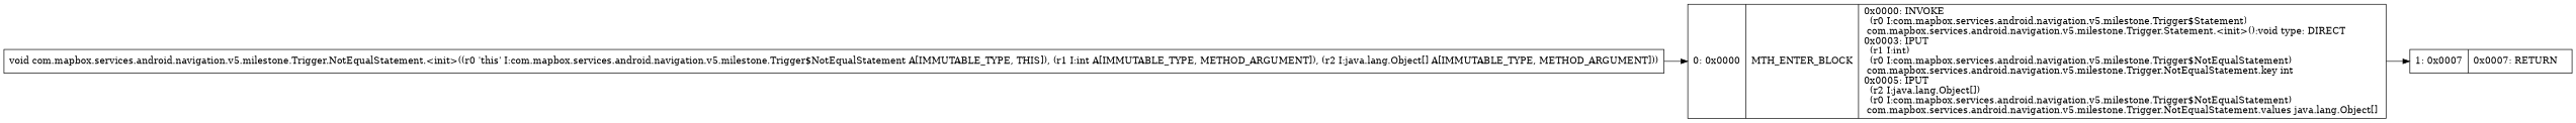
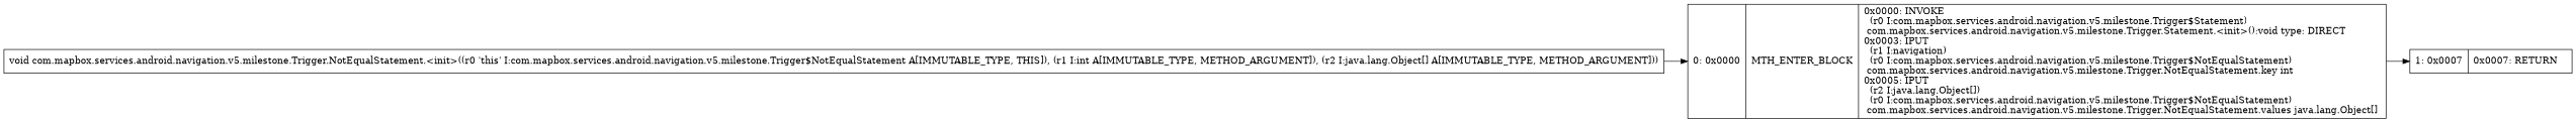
  digraph {
    rankdir=LR
    node [shape=record]
-   n1 [label="{0\:\ 0x0000|MTH_ENTER_BLOCK\l|0x0000: INVOKE  \l  (r0 I:com.mapbox.services.android.navigation.v5.milestone.Trigger$Statement)\l com.mapbox.services.android.navigation.v5.milestone.Trigger.Statement.\<init\>():void type: DIRECT \l0x0003: IPUT  \l  (r1 I:int)\l  (r0 I:com.mapbox.services.android.navigation.v5.milestone.Trigger$NotEqualStatement)\l com.mapbox.services.android.navigation.v5.milestone.Trigger.NotEqualStatement.key int \l0x0005: IPUT  \l  (r2 I:java.lang.Object[])\l  (r0 I:com.mapbox.services.android.navigation.v5.milestone.Trigger$NotEqualStatement)\l com.mapbox.services.android.navigation.v5.milestone.Trigger.NotEqualStatement.values java.lang.Object[] \l}"]
+   n1 [label="{0\:\ 0x0000|MTH_ENTER_BLOCK\l|0x0000: INVOKE  \l  (r0 I:com.mapbox.services.android.navigation.v5.milestone.Trigger$Statement)\l com.mapbox.services.android.navigation.v5.milestone.Trigger.Statement.\<init\>():void type: DIRECT \l0x0003: IPUT  \l  (r1 I:navigation)\l  (r0 I:com.mapbox.services.android.navigation.v5.milestone.Trigger$NotEqualStatement)\l com.mapbox.services.android.navigation.v5.milestone.Trigger.NotEqualStatement.key int \l0x0005: IPUT  \l  (r2 I:java.lang.Object[])\l  (r0 I:com.mapbox.services.android.navigation.v5.milestone.Trigger$NotEqualStatement)\l com.mapbox.services.android.navigation.v5.milestone.Trigger.NotEqualStatement.values java.lang.Object[] \l}"]
    n2 [label="{1\:\ 0x0007|0x0007: RETURN   \l}"]
    n3 [label="{void com.mapbox.services.android.navigation.v5.milestone.Trigger.NotEqualStatement.\<init\>((r0 'this' I:com.mapbox.services.android.navigation.v5.milestone.Trigger$NotEqualStatement A[IMMUTABLE_TYPE, THIS]), (r1 I:int A[IMMUTABLE_TYPE, METHOD_ARGUMENT]), (r2 I:java.lang.Object[] A[IMMUTABLE_TYPE, METHOD_ARGUMENT])) }"]
    n1 -> n2
    n3 -> n1
  }
